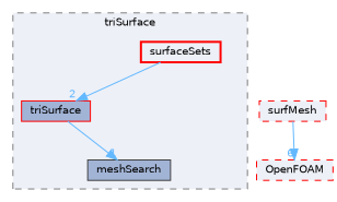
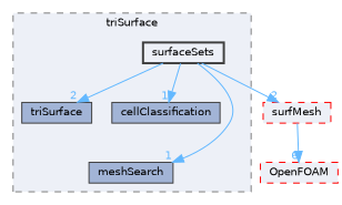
  digraph {
    compound=true
    node [color=red fillcolor="#a2b4d6" fontname=Helvetica fontsize=10 shape=box style=filled]
    edge [color=steelblue1 fontcolor=steelblue1 fontname=Helvetica fontsize=10 headlabel=2 labeldistance=1.5 labelfontname=Helvetica labelfontsize=10]
-   n1 [height=0.2 label=triSurface width=0.4]
+   n1 [color=grey25 height=0.2 label=triSurface width=0.4]
+   n2 [color=grey25 height=0.2 label=cellClassification width=0.4]
    n3 [color=grey25 height=0.2 label=meshSearch width=0.4]
-   n4 [fillcolor="#edf0f7" height=0.2 label=surfaceSets style="filled,bold" width=0.4]
+   n4 [color=grey25 fillcolor="#edf0f7" height=0.2 label=surfaceSets style="filled,bold" width=0.4]
    n5 [fillcolor="#edf0f7" height=0.2 label=surfMesh style="filled,dashed" width=0.4]
    n6 [fillcolor="#edf0f7" height=0.2 label=OpenFOAM style="filled,dashed" width=0.4]
    subgraph cluster_1 {
      bgcolor="#edf0f7"
      fontname=Helvetica
      fontsize=10
      label=triSurface
      pencolor=grey50
      style="filled,dashed"
      n1
+     n2
      n3
      n4
    }
    n4 -> n1
-   n1 -> n3 [headlabel=1]
+   n4 -> n2 [headlabel=1]
+   n4 -> n3 [headlabel=1]
+   n4 -> n5
    n5 -> n6 [headlabel=6]
  }
